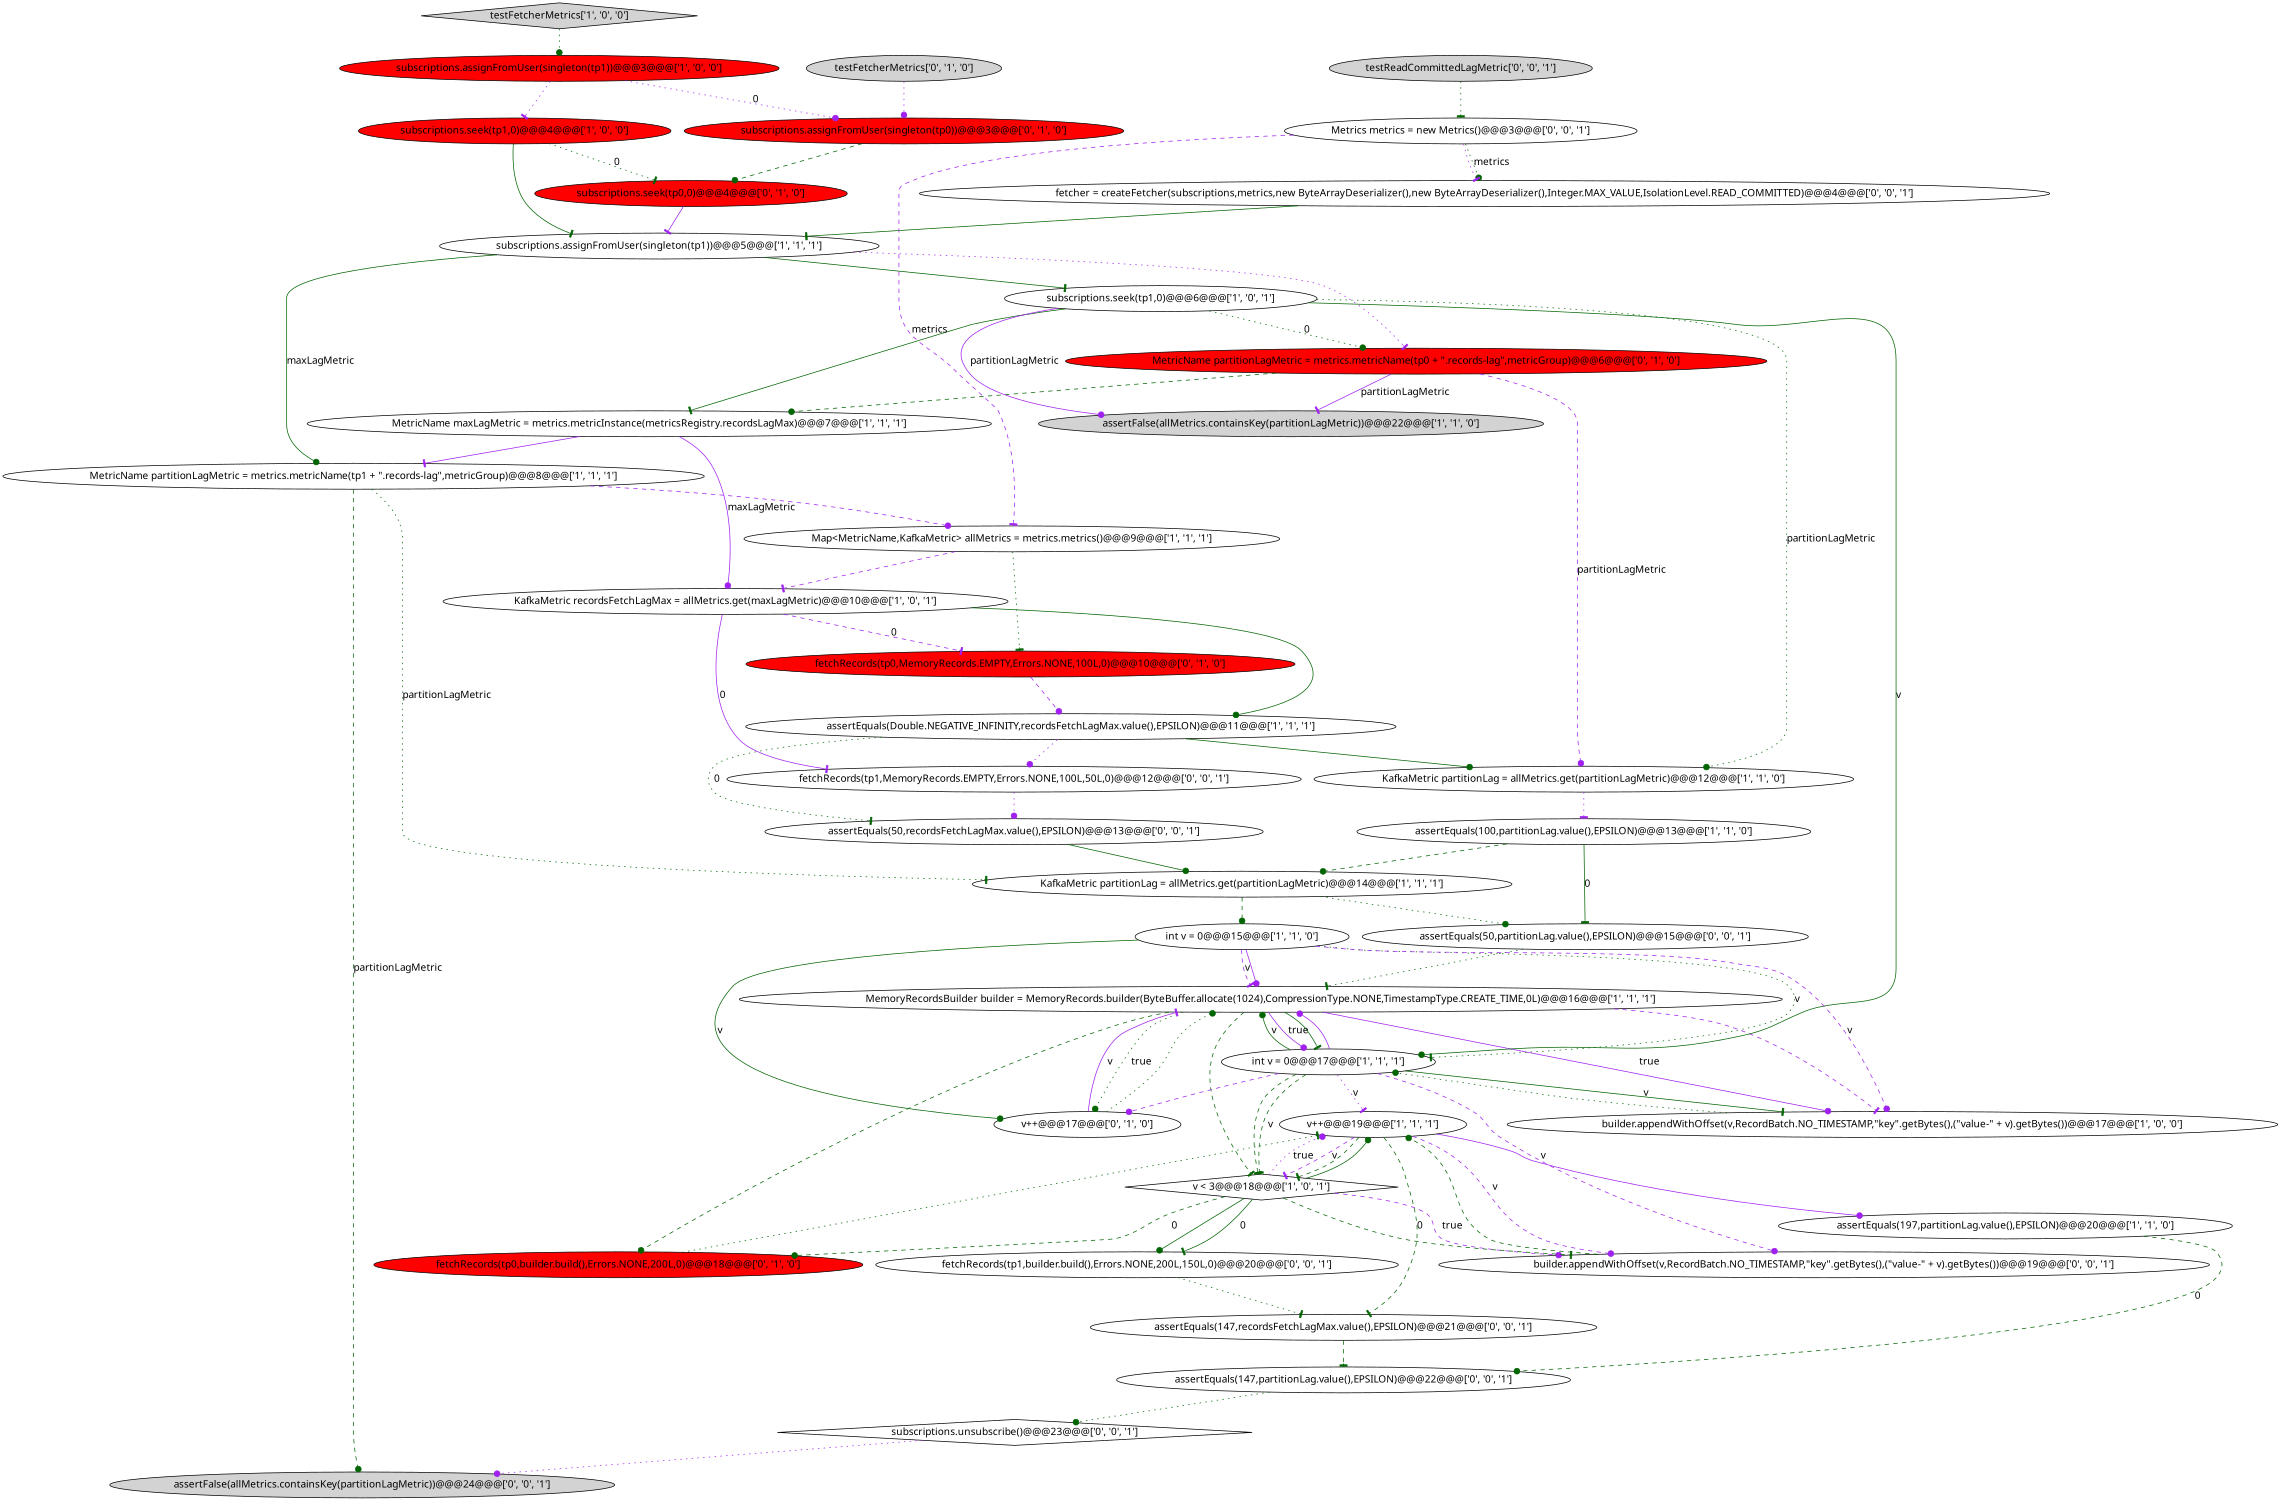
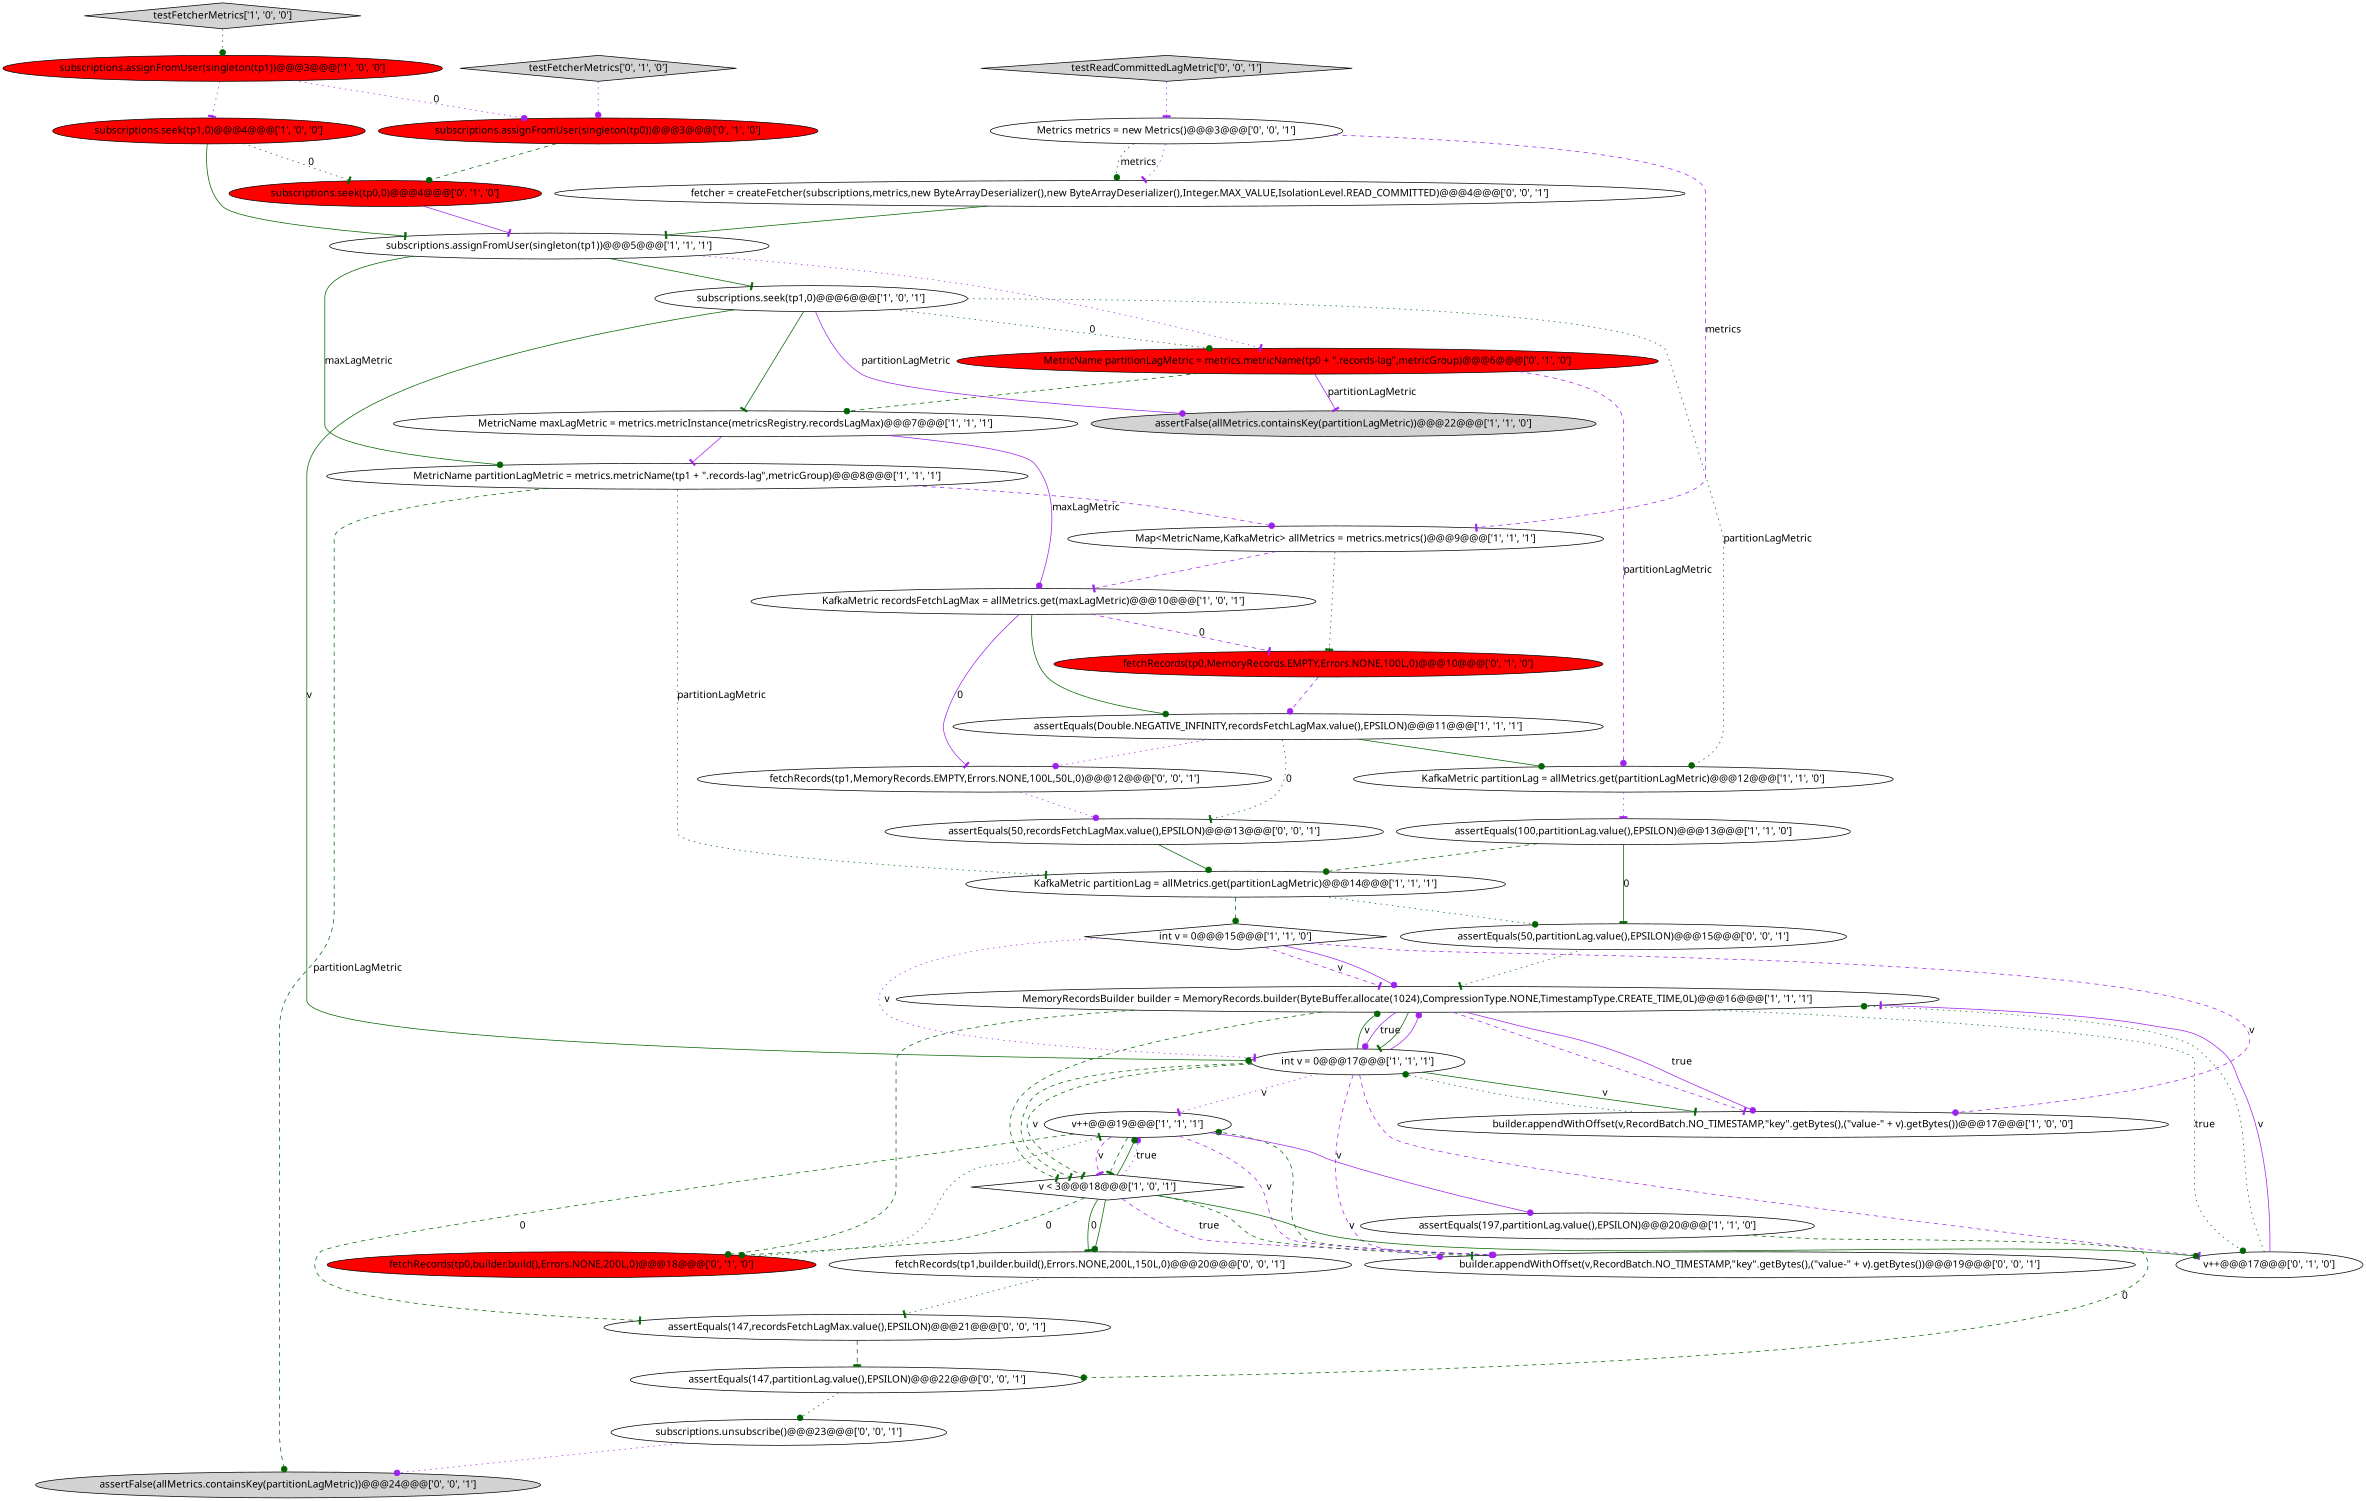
  digraph {
    fontname="Noto Sans"
    node [fillcolor=white fontname="Noto Sans" shape=ellipse style=filled]
    edge [arrowhead=dot color=darkgreen fontname="Noto Sans" style=dashed]
    n1 [label="MemoryRecordsBuilder builder = MemoryRecords.builder(ByteBuffer.allocate(1024),CompressionType.NONE,TimestampType.CREATE_TIME,0L)@@@16@@@['1', '1', '1']"]
    n2 [label="int v = 0@@@17@@@['1', '1', '1']"]
    n3 [label="v < 3@@@18@@@['1', '0', '1']" shape=diamond]
    n4 [fillcolor=red label="fetchRecords(tp0,builder.build(),Errors.NONE,200L,0)@@@18@@@['0', '1', '0']"]
    n5 [label="builder.appendWithOffset(v,RecordBatch.NO_TIMESTAMP,\"key\".getBytes(),(\"value-\" + v).getBytes())@@@17@@@['1', '0', '0']"]
    n6 [label="v++@@@17@@@['0', '1', '0']"]
    n7 [label="builder.appendWithOffset(v,RecordBatch.NO_TIMESTAMP,\"key\".getBytes(),(\"value-\" + v).getBytes())@@@19@@@['0', '0', '1']"]
    n8 [label="v++@@@19@@@['1', '1', '1']"]
    n9 [label="fetchRecords(tp1,builder.build(),Errors.NONE,200L,150L,0)@@@20@@@['0', '0', '1']"]
-   n10 [label="subscriptions.unsubscribe()@@@23@@@['0', '0', '1']" shape=diamond]
+   n10 [label="subscriptions.unsubscribe()@@@23@@@['0', '0', '1']"]
    n11 [fillcolor=lightgray label="assertFalse(allMetrics.containsKey(partitionLagMetric))@@@24@@@['0', '0', '1']"]
    n12 [label="assertEquals(147,recordsFetchLagMax.value(),EPSILON)@@@21@@@['0', '0', '1']"]
    n13 [label="assertEquals(197,partitionLag.value(),EPSILON)@@@20@@@['1', '1', '0']"]
    n14 [label="KafkaMetric recordsFetchLagMax = allMetrics.get(maxLagMetric)@@@10@@@['1', '0', '1']"]
    n15 [fillcolor=red label="fetchRecords(tp0,MemoryRecords.EMPTY,Errors.NONE,100L,0)@@@10@@@['0', '1', '0']"]
    n16 [label="fetchRecords(tp1,MemoryRecords.EMPTY,Errors.NONE,100L,50L,0)@@@12@@@['0', '0', '1']"]
    n17 [label="assertEquals(Double.NEGATIVE_INFINITY,recordsFetchLagMax.value(),EPSILON)@@@11@@@['1', '1', '1']"]
    n18 [label="assertEquals(50,recordsFetchLagMax.value(),EPSILON)@@@13@@@['0', '0', '1']"]
    n19 [label="KafkaMetric partitionLag = allMetrics.get(partitionLagMetric)@@@12@@@['1', '1', '0']"]
    n20 [fillcolor=red label="subscriptions.assignFromUser(singleton(tp1))@@@3@@@['1', '0', '0']"]
    n21 [fillcolor=red label="subscriptions.seek(tp1,0)@@@4@@@['1', '0', '0']"]
    n22 [fillcolor=red label="subscriptions.assignFromUser(singleton(tp0))@@@3@@@['0', '1', '0']"]
    n23 [label="subscriptions.assignFromUser(singleton(tp1))@@@5@@@['1', '1', '1']"]
    n24 [fillcolor=red label="subscriptions.seek(tp0,0)@@@4@@@['0', '1', '0']"]
    n25 [label="assertEquals(147,partitionLag.value(),EPSILON)@@@22@@@['0', '0', '1']"]
    n26 [label="MetricName maxLagMetric = metrics.metricInstance(metricsRegistry.recordsLagMax)@@@7@@@['1', '1', '1']"]
    n27 [label="MetricName partitionLagMetric = metrics.metricName(tp1 + \".records-lag\",metricGroup)@@@8@@@['1', '1', '1']"]
    n28 [label="Map<MetricName,KafkaMetric> allMetrics = metrics.metrics()@@@9@@@['1', '1', '1']"]
    n29 [label="KafkaMetric partitionLag = allMetrics.get(partitionLagMetric)@@@14@@@['1', '1', '1']"]
    n30 [label="fetcher = createFetcher(subscriptions,metrics,new ByteArrayDeserializer(),new ByteArrayDeserializer(),Integer.MAX_VALUE,IsolationLevel.READ_COMMITTED)@@@4@@@['0', '0', '1']"]
    n31 [fillcolor=red label="MetricName partitionLagMetric = metrics.metricName(tp0 + \".records-lag\",metricGroup)@@@6@@@['0', '1', '0']"]
    n32 [label="subscriptions.seek(tp1,0)@@@6@@@['1', '0', '1']"]
    n33 [label="assertEquals(100,partitionLag.value(),EPSILON)@@@13@@@['1', '1', '0']"]
    n34 [label="assertEquals(50,partitionLag.value(),EPSILON)@@@15@@@['0', '0', '1']"]
    n35 [fillcolor=lightgray label="assertFalse(allMetrics.containsKey(partitionLagMetric))@@@22@@@['1', '1', '0']"]
    n36 [label="Metrics metrics = new Metrics()@@@3@@@['0', '0', '1']"]
-   n37 [label="int v = 0@@@15@@@['1', '1', '0']"]
-   n38 [fillcolor=lightgray label="testReadCommittedLagMetric['0', '0', '1']"]
-   n39 [fillcolor=lightgray label="testFetcherMetrics['0', '1', '0']"]
+   n37 [label="int v = 0@@@15@@@['1', '1', '0']" shape=diamond]
+   n38 [fillcolor=lightgray label="testReadCommittedLagMetric['0', '0', '1']" shape=diamond]
+   n39 [fillcolor=lightgray label="testFetcherMetrics['0', '1', '0']" shape=diamond]
    n40 [fillcolor=lightgray label="testFetcherMetrics['1', '0', '0']" shape=diamond]
    n1 -> n2 [color=purple label=true style=solid]
    n1 -> n2 [arrowhead=tee style=solid]
    n1 -> n3 [arrowhead=tee]
    n1 -> n4
    n1 -> n5 [arrowhead=tee color=purple]
    n1 -> n5 [color=purple label=true style=solid]
    n1 -> n6 [label=true style=dotted]
    n2 -> n1 [label=v style=solid]
    n2 -> n1 [color=purple style=solid]
    n2 -> n3 [arrowhead=tee label=v]
    n2 -> n3 [arrowhead=tee]
    n2 -> n5 [arrowhead=tee label=v style=solid]
-   n2 -> n6 [color=purple]
+   n2 -> n6 [arrowhead=tee color=purple]
    n2 -> n7 [color=purple label=v]
    n2 -> n8 [arrowhead=tee color=purple label=v style=dotted]
    n3 -> n4 [label=0]
    n3 -> n7 [color=purple label=true]
    n3 -> n7 [arrowhead=tee]
    n3 -> n8 [color=purple label=true style=dotted]
    n3 -> n8 [style=solid]
    n3 -> n9 [style=solid]
    n3 -> n9 [arrowhead=tee label=0 style=solid]
    n4 -> n8 [arrowhead=tee style=dotted]
    n5 -> n2 [style=dotted]
    n6 -> n1 [style=dotted]
    n6 -> n1 [arrowhead=tee color=purple label=v style=solid]
    n7 -> n8
    n8 -> n3 [arrowhead=tee color=purple label=v]
    n8 -> n3 [arrowhead=tee]
    n8 -> n7 [color=purple label=v]
    n8 -> n12 [arrowhead=tee label=0]
    n8 -> n13 [color=purple style=solid]
    n9 -> n12 [arrowhead=tee style=dotted]
    n10 -> n11 [color=purple style=dotted]
    n12 -> n25 [arrowhead=tee]
    n13 -> n25 [label=0]
    n14 -> n15 [arrowhead=tee color=purple label=0]
    n14 -> n16 [arrowhead=tee color=purple label=0 style=solid]
    n14 -> n17 [style=solid]
    n15 -> n17 [color=purple]
    n16 -> n18 [color=purple style=dotted]
    n17 -> n16 [color=purple style=dotted]
    n17 -> n18 [arrowhead=tee label=0 style=dotted]
    n17 -> n19 [style=solid]
    n18 -> n29 [style=solid]
    n19 -> n33 [arrowhead=tee color=purple style=dotted]
    n20 -> n21 [arrowhead=tee color=purple style=dotted]
    n20 -> n22 [color=purple label=0 style=dotted]
    n21 -> n23 [arrowhead=tee style=solid]
    n21 -> n24 [arrowhead=tee label=0 style=dotted]
    n22 -> n24
    n23 -> n27 [label=maxLagMetric style=solid]
    n23 -> n31 [arrowhead=tee color=purple style=dotted]
    n23 -> n32 [arrowhead=tee style=solid]
    n24 -> n23 [arrowhead=tee color=purple style=solid]
    n25 -> n10 [style=dotted]
    n26 -> n14 [color=purple label=maxLagMetric style=solid]
    n26 -> n27 [arrowhead=tee color=purple style=solid]
    n27 -> n11 [label=partitionLagMetric]
    n27 -> n28 [color=purple]
    n27 -> n29 [arrowhead=tee label=partitionLagMetric style=dotted]
    n28 -> n14 [arrowhead=tee color=purple]
    n28 -> n15 [arrowhead=tee style=dotted]
    n29 -> n34 [style=dotted]
    n29 -> n37
    n30 -> n23 [arrowhead=tee style=solid]
    n31 -> n19 [color=purple label=partitionLagMetric]
    n31 -> n26
    n31 -> n35 [arrowhead=tee color=purple label=partitionLagMetric style=solid]
    n32 -> n2 [label=v style=solid]
    n32 -> n19 [label=partitionLagMetric style=dotted]
    n32 -> n26 [arrowhead=tee style=solid]
    n32 -> n31 [label=0 style=dotted]
    n32 -> n35 [color=purple label=partitionLagMetric style=solid]
    n33 -> n29
    n33 -> n34 [arrowhead=tee label=0 style=solid]
    n34 -> n1 [arrowhead=tee style=dotted]
    n36 -> n28 [arrowhead=tee color=purple label=metrics]
    n36 -> n30 [label=metrics style=dotted]
    n36 -> n30 [arrowhead=tee color=purple style=dotted]
    n37 -> n1 [arrowhead=tee color=purple label=v]
    n37 -> n1 [color=purple style=solid]
-   n37 -> n2 [arrowhead=tee label=v style=dotted]
+   n37 -> n2 [arrowhead=tee color=purple label=v style=dotted]
    n37 -> n5 [color=purple label=v]
-   n37 -> n6 [label=v style=solid]
-   n38 -> n36 [arrowhead=tee style=dotted]
+   n3 -> n6 [label=v style=solid]
+   n38 -> n36 [arrowhead=tee color=purple style=dotted]
    n39 -> n22 [color=purple style=dotted]
    n40 -> n20 [style=dotted]
  }
